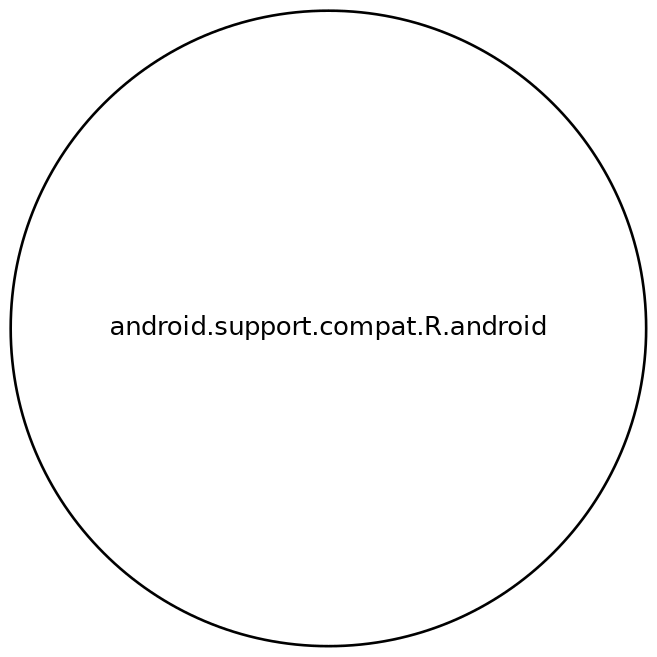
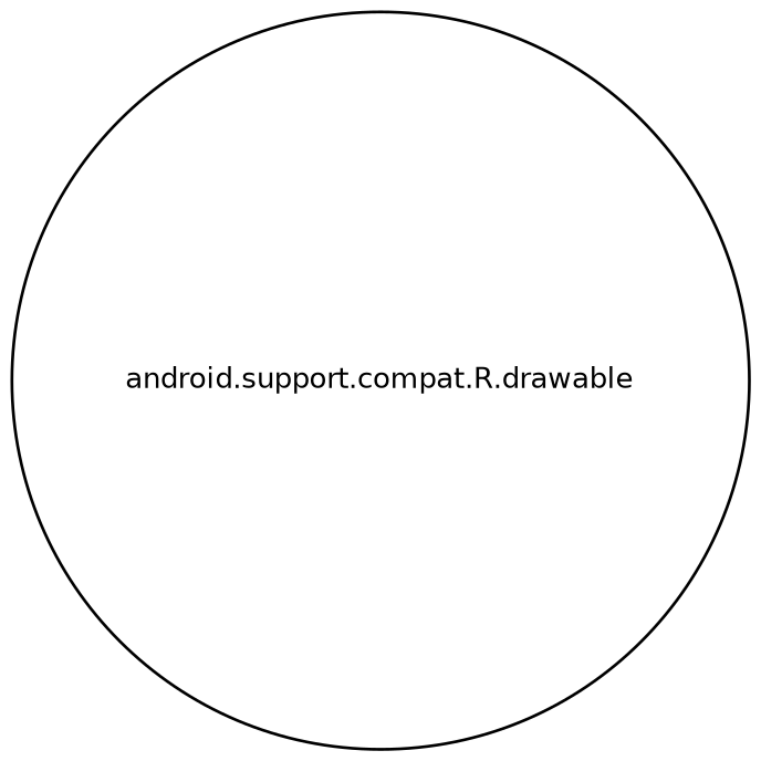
  digraph {
    rankdir=LR
-   n1 [color=black fillcolor=white fontname=Helvetica fontsize=10 height=0.2 label="android.support.compat.R.android" shape=circle style=filled width=0.4]
+   n1 [color=black fillcolor=white fontname=Helvetica fontsize=10 height=0.2 label="android.support.compat.R.drawable" shape=circle style=filled width=0.4]
  }
